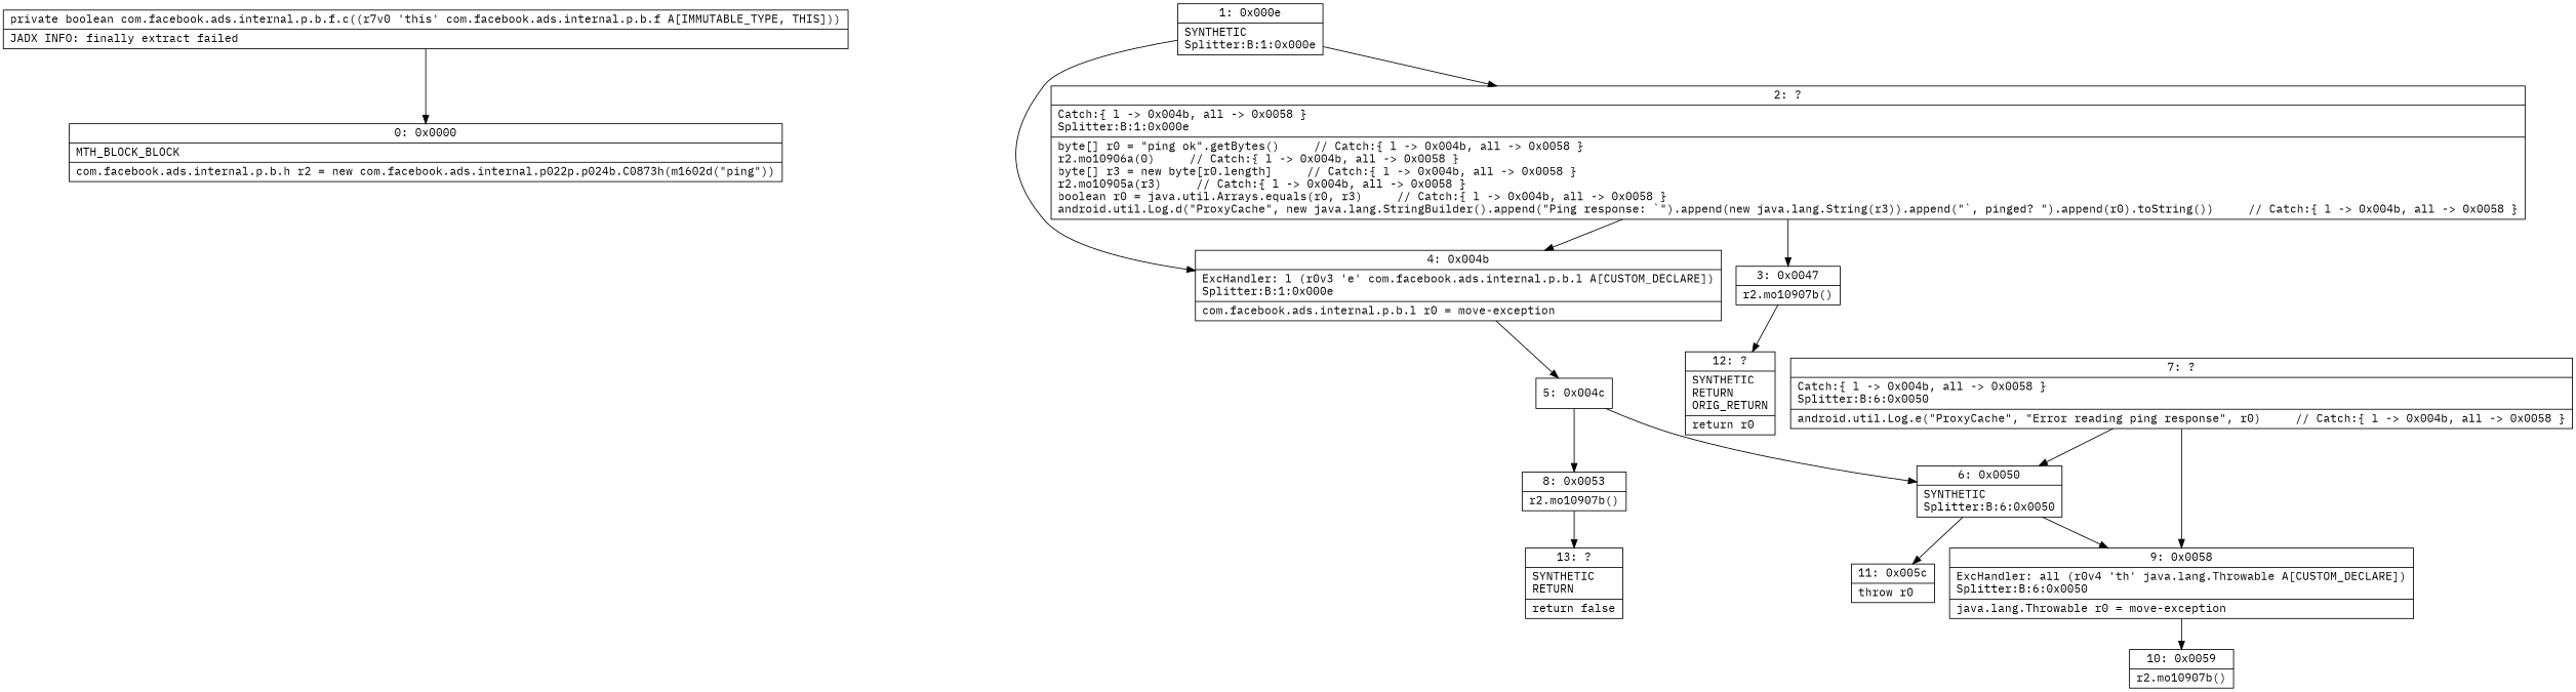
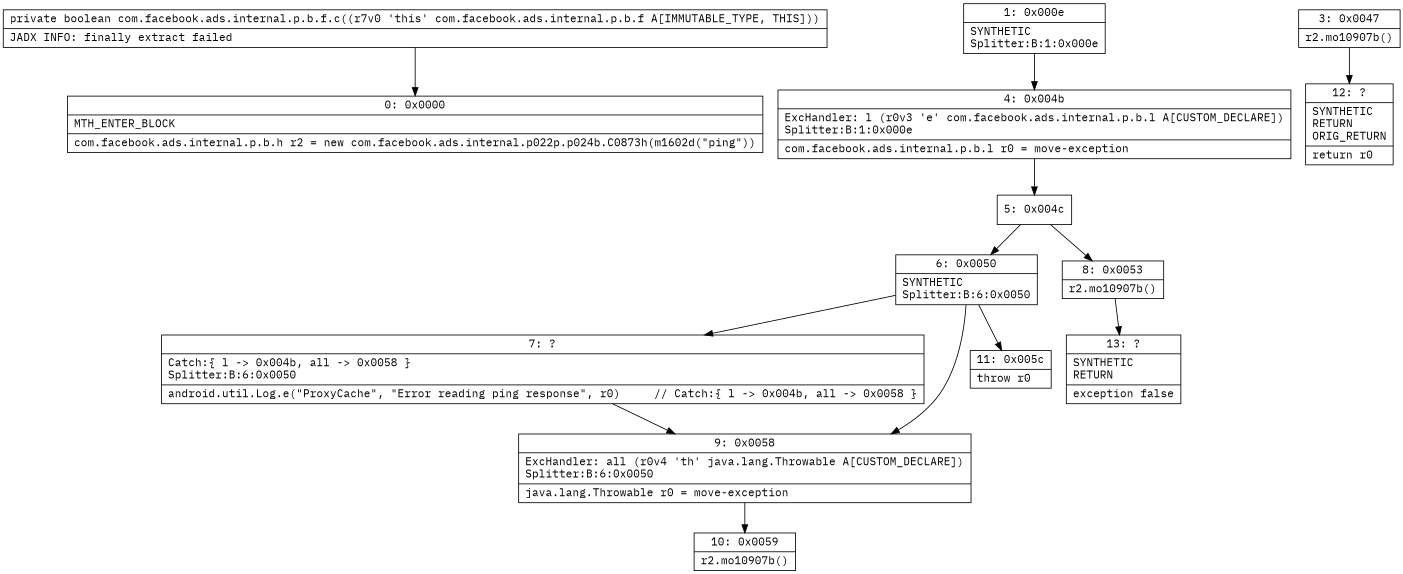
  digraph {
    fontname="IBM Plex Mono"
    node [fontname="IBM Plex Mono" shape=record]
    edge [fontname="IBM Plex Mono"]
-   n1 [label="{0\:\ 0x0000|MTH_BLOCK_BLOCK\l|com.facebook.ads.internal.p.b.h r2 = new com.facebook.ads.internal.p022p.p024b.C0873h(m1602d(\"ping\"))\l}"]
+   n1 [label="{0\:\ 0x0000|MTH_ENTER_BLOCK\l|com.facebook.ads.internal.p.b.h r2 = new com.facebook.ads.internal.p022p.p024b.C0873h(m1602d(\"ping\"))\l}"]
    n2 [label="{1\:\ 0x000e|SYNTHETIC\lSplitter:B:1:0x000e\l}"]
-   n3 [label="{2\:\ ?|Catch:\{ l \-\> 0x004b, all \-\> 0x0058 \}\lSplitter:B:1:0x000e\l|byte[] r0 = \"ping ok\".getBytes()     \/\/ Catch:\{ l \-\> 0x004b, all \-\> 0x0058 \}\lr2.mo10906a(0)     \/\/ Catch:\{ l \-\> 0x004b, all \-\> 0x0058 \}\lbyte[] r3 = new byte[r0.length]     \/\/ Catch:\{ l \-\> 0x004b, all \-\> 0x0058 \}\lr2.mo10905a(r3)     \/\/ Catch:\{ l \-\> 0x004b, all \-\> 0x0058 \}\lboolean r0 = java.util.Arrays.equals(r0, r3)     \/\/ Catch:\{ l \-\> 0x004b, all \-\> 0x0058 \}\landroid.util.Log.d(\"ProxyCache\", new java.lang.StringBuilder().append(\"Ping response: `\").append(new java.lang.String(r3)).append(\"`, pinged? \").append(r0).toString())     \/\/ Catch:\{ l \-\> 0x004b, all \-\> 0x0058 \}\l}"]
    n4 [label="{4\:\ 0x004b|ExcHandler: l (r0v3 'e' com.facebook.ads.internal.p.b.l A[CUSTOM_DECLARE])\lSplitter:B:1:0x000e\l|com.facebook.ads.internal.p.b.l r0 = move\-exception\l}"]
    n5 [label="{3\:\ 0x0047|r2.mo10907b()\l}"]
    n6 [label="{5\:\ 0x004c}"]
    n7 [label="{12\:\ ?|SYNTHETIC\lRETURN\lORIG_RETURN\l|return r0\l}"]
    n8 [label="{6\:\ 0x0050|SYNTHETIC\lSplitter:B:6:0x0050\l}"]
    n9 [label="{8\:\ 0x0053|r2.mo10907b()\l}"]
    n10 [label="{7\:\ ?|Catch:\{ l \-\> 0x004b, all \-\> 0x0058 \}\lSplitter:B:6:0x0050\l|android.util.Log.e(\"ProxyCache\", \"Error reading ping response\", r0)     \/\/ Catch:\{ l \-\> 0x004b, all \-\> 0x0058 \}\l}"]
    n11 [label="{9\:\ 0x0058|ExcHandler: all (r0v4 'th' java.lang.Throwable A[CUSTOM_DECLARE])\lSplitter:B:6:0x0050\l|java.lang.Throwable r0 = move\-exception\l}"]
    n12 [label="{11\:\ 0x005c|throw r0\l}"]
    n13 [label="{10\:\ 0x0059|r2.mo10907b()\l}"]
-   n14 [label="{13\:\ ?|SYNTHETIC\lRETURN\l|return false\l}"]
+   n14 [label="{13\:\ ?|SYNTHETIC\lRETURN\l|exception false\l}"]
    n15 [label="{private boolean com.facebook.ads.internal.p.b.f.c((r7v0 'this' com.facebook.ads.internal.p.b.f A[IMMUTABLE_TYPE, THIS]))  | JADX INFO: finally extract failed\l}"]
-   n2 -> n3
    n2 -> n4
-   n3 -> n4
-   n3 -> n5
    n4 -> n6
    n5 -> n7
    n6 -> n8
    n6 -> n9
-   n10 -> n8
+   n8 -> n10
    n8 -> n11
    n8 -> n12
    n9 -> n14
    n10 -> n11
    n11 -> n13
    n15 -> n1
  }
